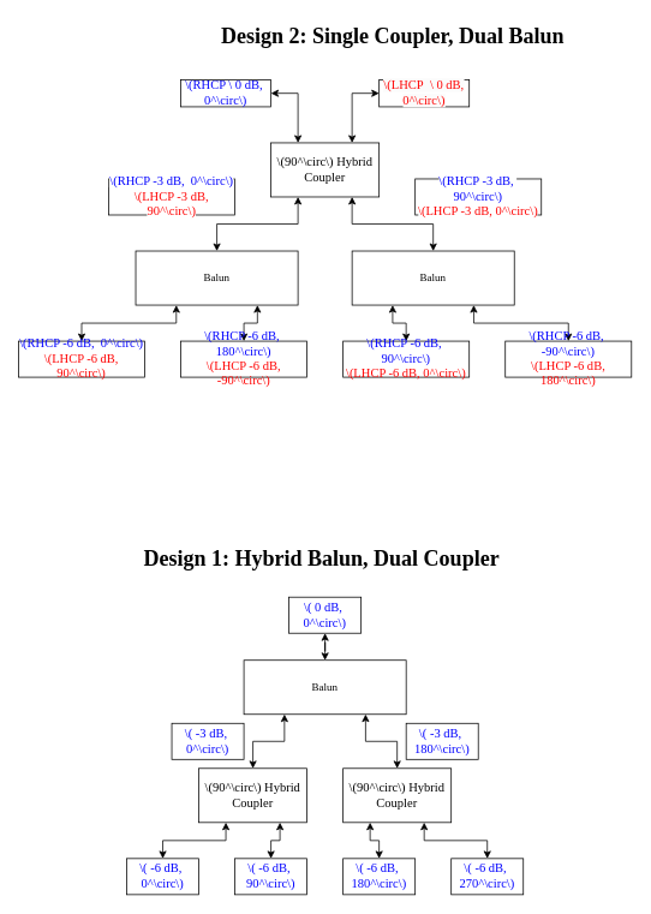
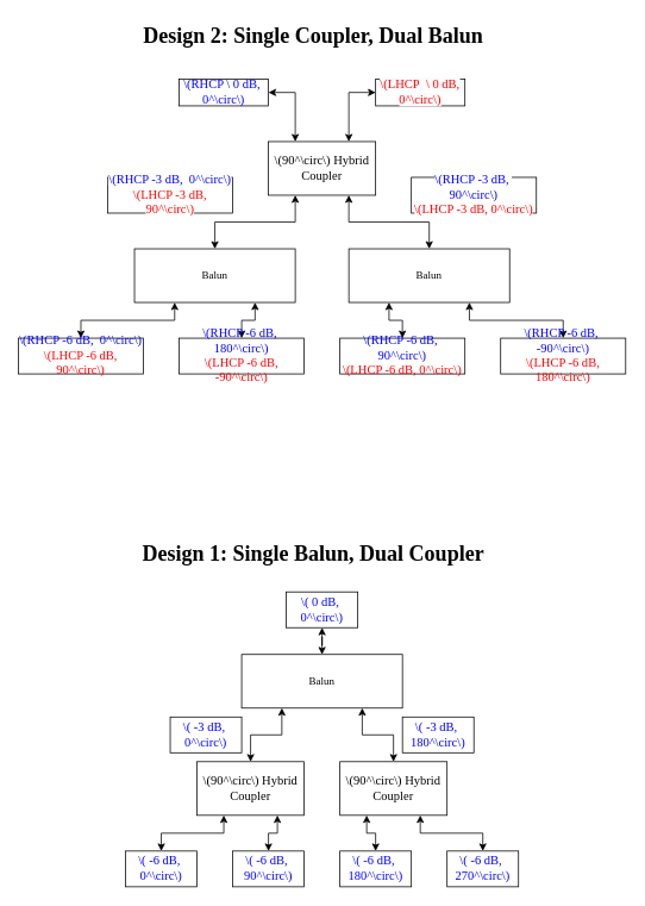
  <mxCell id="0" />
  <mxCell id="1" parent="0" />
  <mxCell id="2" style="edgeStyle=orthogonalEdgeStyle;rounded=0;orthogonalLoop=1;jettySize=auto;html=1;exitX=0.25;exitY=1;exitDx=0;exitDy=0;entryX=0.5;entryY=0;entryDx=0;entryDy=0;fontColor=#000000;startArrow=classic;startFill=1;fontFamily=Times New Roman;fontStyle=0" parent="1" source="6" target="9" edge="1"><mxGeometry relative="1" as="geometry" /></mxCell>
  <mxCell id="3" style="edgeStyle=orthogonalEdgeStyle;rounded=0;orthogonalLoop=1;jettySize=auto;html=1;exitX=0.75;exitY=1;exitDx=0;exitDy=0;entryX=0.5;entryY=0;entryDx=0;entryDy=0;fontColor=#000000;startArrow=classic;startFill=1;fontFamily=Times New Roman;fontStyle=0" parent="1" source="6" target="12" edge="1"><mxGeometry relative="1" as="geometry" /></mxCell>
  <mxCell id="4" style="edgeStyle=orthogonalEdgeStyle;rounded=0;orthogonalLoop=1;jettySize=auto;html=1;exitX=0.25;exitY=0;exitDx=0;exitDy=0;fontColor=#000000;startArrow=classic;startFill=1;entryX=1;entryY=0.5;entryDx=0;entryDy=0;" parent="1" source="6" target="15" edge="1"><mxGeometry relative="1" as="geometry"><mxPoint x="324" y="118" as="targetPoint" /></mxGeometry></mxCell>
  <mxCell id="5" style="edgeStyle=orthogonalEdgeStyle;rounded=0;orthogonalLoop=1;jettySize=auto;html=1;exitX=0.75;exitY=0;exitDx=0;exitDy=0;fontColor=#000000;startArrow=classic;startFill=1;entryX=0;entryY=0.5;entryDx=0;entryDy=0;" parent="1" source="6" target="16" edge="1"><mxGeometry relative="1" as="geometry"><mxPoint x="384" y="118" as="targetPoint" /></mxGeometry></mxCell>
  <mxCell id="6" value="&lt;span style=&quot;font-size: 14px; text-align: left; background-color: rgb(255, 255, 255);&quot;&gt;\(90^\circ\) Hybrid Coupler&lt;/span&gt;" style="rounded=0;whiteSpace=wrap;html=1;strokeColor=#000000;fontColor=#000000;fontStyle=0;fontFamily=Times New Roman;" parent="1" vertex="1"><mxGeometry x="300" y="158" width="120" height="60" as="geometry" /></mxCell>
  <mxCell id="7" style="edgeStyle=orthogonalEdgeStyle;rounded=0;orthogonalLoop=1;jettySize=auto;html=1;exitX=0.25;exitY=1;exitDx=0;exitDy=0;entryX=0.5;entryY=0;entryDx=0;entryDy=0;fontFamily=Times New Roman;fontColor=default;startArrow=classic;startFill=1;" parent="1" source="9" target="17" edge="1"><mxGeometry relative="1" as="geometry" /></mxCell>
  <mxCell id="8" style="edgeStyle=orthogonalEdgeStyle;rounded=0;orthogonalLoop=1;jettySize=auto;html=1;exitX=0.75;exitY=1;exitDx=0;exitDy=0;entryX=0.5;entryY=0;entryDx=0;entryDy=0;fontFamily=Times New Roman;fontColor=default;startArrow=classic;startFill=1;" parent="1" source="9" target="18" edge="1"><mxGeometry relative="1" as="geometry" /></mxCell>
  <mxCell id="9" value="&lt;div style=&quot;text-align: left;&quot;&gt;Balun&lt;/div&gt;" style="rounded=0;whiteSpace=wrap;html=1;strokeColor=#000000;fontColor=#000000;fontStyle=0;fontFamily=Times New Roman;" parent="1" vertex="1"><mxGeometry x="150" y="278" width="180" height="60" as="geometry" /></mxCell>
  <mxCell id="10" style="edgeStyle=orthogonalEdgeStyle;rounded=0;orthogonalLoop=1;jettySize=auto;html=1;exitX=0.75;exitY=1;exitDx=0;exitDy=0;entryX=0.5;entryY=0;entryDx=0;entryDy=0;fontFamily=Times New Roman;fontColor=default;startArrow=classic;startFill=1;" parent="1" source="12" target="20" edge="1"><mxGeometry relative="1" as="geometry" /></mxCell>
  <mxCell id="11" style="edgeStyle=orthogonalEdgeStyle;rounded=0;orthogonalLoop=1;jettySize=auto;html=1;exitX=0.25;exitY=1;exitDx=0;exitDy=0;entryX=0.5;entryY=0;entryDx=0;entryDy=0;fontFamily=Times New Roman;fontColor=default;startArrow=classic;startFill=1;" parent="1" source="12" target="19" edge="1"><mxGeometry relative="1" as="geometry" /></mxCell>
  <mxCell id="12" value="&lt;div style=&quot;text-align: left;&quot;&gt;Balun&lt;/div&gt;" style="rounded=0;whiteSpace=wrap;html=1;strokeColor=#000000;fontColor=#000000;fontStyle=0;fontFamily=Times New Roman;" parent="1" vertex="1"><mxGeometry x="390" y="278" width="180" height="60" as="geometry" /></mxCell>
  <mxCell id="13" value="&lt;span style=&quot;font-size: 14px; text-align: left; background-color: rgb(255, 255, 255);&quot;&gt;\(RHCP -3 dB,&amp;nbsp; 0^\circ\)&lt;br&gt;&lt;/span&gt;&lt;font color=&quot;#ff0000&quot;&gt;&lt;span style=&quot;border-color: var(--border-color); font-size: 14px; text-align: left; background-color: rgb(255, 255, 255);&quot;&gt;\(LHCP -3 dB, 90^\circ\)&lt;/span&gt;&lt;/font&gt;&lt;span style=&quot;font-size: 14px; text-align: left; background-color: rgb(255, 255, 255);&quot;&gt;&lt;br&gt;&lt;/span&gt;" style="text;html=1;strokeColor=default;fillColor=none;align=center;verticalAlign=middle;whiteSpace=wrap;rounded=0;fontColor=#0000FF;fontStyle=0;fontFamily=Times New Roman;" parent="1" vertex="1"><mxGeometry x="120" y="198" width="140" height="40" as="geometry" /></mxCell>
  <mxCell id="14" value="&lt;span style=&quot;font-size: 14px; text-align: left; background-color: rgb(255, 255, 255);&quot;&gt;\(RHCP -3 dB,&amp;nbsp; 90^\circ\)&lt;br&gt;&lt;/span&gt;&lt;font color=&quot;#ff0000&quot;&gt;&lt;span style=&quot;border-color: var(--border-color); font-size: 14px; text-align: left; background-color: rgb(255, 255, 255);&quot;&gt;\(LHCP -3 dB, 0^\circ\)&lt;/span&gt;&lt;/font&gt;&lt;span style=&quot;font-size: 14px; text-align: left; background-color: rgb(255, 255, 255);&quot;&gt;&lt;br&gt;&lt;/span&gt;" style="text;html=1;strokeColor=default;fillColor=none;align=center;verticalAlign=middle;whiteSpace=wrap;rounded=0;fontColor=#0000FF;fontStyle=0;fontFamily=Times New Roman;" parent="1" vertex="1"><mxGeometry x="460" y="198" width="140" height="40" as="geometry" /></mxCell>
  <mxCell id="15" value="&lt;span style=&quot;font-size: 14px; text-align: left;&quot;&gt;\(RHCP \ 0 dB,&amp;nbsp; 0^\circ\)&lt;/span&gt;&lt;span style=&quot;font-size: 14px; text-align: left;&quot;&gt;&lt;br&gt;&lt;/span&gt;" style="text;html=1;strokeColor=default;fillColor=none;align=center;verticalAlign=middle;whiteSpace=wrap;rounded=0;fontColor=#0000FF;fontStyle=0;fontFamily=Times New Roman;labelBackgroundColor=none;" parent="1" vertex="1"><mxGeometry x="200" y="88" width="100" height="30" as="geometry" /></mxCell>
  <mxCell id="16" value="&lt;span style=&quot;color: rgb(255, 0, 0); font-family: &amp;quot;Times New Roman&amp;quot;; font-size: 14px; font-style: normal; font-variant-ligatures: normal; font-variant-caps: normal; font-weight: 400; letter-spacing: normal; orphans: 2; text-align: left; text-indent: 0px; text-transform: none; widows: 2; word-spacing: 0px; -webkit-text-stroke-width: 0px; background-color: rgb(251, 251, 251); text-decoration-thickness: initial; text-decoration-style: initial; text-decoration-color: initial; float: none; display: inline !important;&quot;&gt;\(LHCP&amp;nbsp; \ 0 dB, 0^\circ\)&lt;/span&gt;" style="text;html=1;strokeColor=default;fillColor=none;align=center;verticalAlign=middle;whiteSpace=wrap;rounded=0;fontColor=#0000FF;fontStyle=0;fontFamily=Times New Roman;labelBackgroundColor=none;" parent="1" vertex="1"><mxGeometry x="420" y="88" width="100" height="30" as="geometry" /></mxCell>
  <mxCell id="17" value="&lt;span style=&quot;font-size: 14px; text-align: left;&quot;&gt;\(RHCP -6 dB,&amp;nbsp; 0^\circ\)&lt;br&gt;&lt;/span&gt;&lt;font color=&quot;#ff0000&quot;&gt;&lt;span style=&quot;border-color: var(--border-color); font-size: 14px; text-align: left;&quot;&gt;\(LHCP -6 dB, 90^\circ\)&lt;/span&gt;&lt;/font&gt;&lt;span style=&quot;font-size: 14px; text-align: left;&quot;&gt;&lt;br&gt;&lt;/span&gt;" style="text;html=1;strokeColor=default;fillColor=none;align=center;verticalAlign=middle;whiteSpace=wrap;rounded=0;fontColor=#0000FF;fontStyle=0;fontFamily=Times New Roman;labelBackgroundColor=none;" parent="1" vertex="1"><mxGeometry x="20" y="378" width="140" height="40" as="geometry" /></mxCell>
  <mxCell id="18" value="&lt;span style=&quot;font-size: 14px; text-align: left;&quot;&gt;\(RHCP -6 dB,&amp;nbsp; 180^\circ\)&lt;br&gt;&lt;/span&gt;&lt;font color=&quot;#ff0000&quot;&gt;&lt;span style=&quot;border-color: var(--border-color); font-size: 14px; text-align: left;&quot;&gt;\(LHCP -6 dB, -90^\circ\)&lt;/span&gt;&lt;/font&gt;&lt;span style=&quot;font-size: 14px; text-align: left;&quot;&gt;&lt;br&gt;&lt;/span&gt;" style="text;html=1;strokeColor=default;fillColor=none;align=center;verticalAlign=middle;whiteSpace=wrap;rounded=0;fontColor=#0000FF;fontStyle=0;fontFamily=Times New Roman;labelBackgroundColor=none;" parent="1" vertex="1"><mxGeometry x="200" y="378" width="140" height="40" as="geometry" /></mxCell>
  <mxCell id="19" value="&lt;span style=&quot;font-size: 14px; text-align: left;&quot;&gt;\(RHCP -6 dB,&amp;nbsp; 90^\circ\)&lt;br&gt;&lt;/span&gt;&lt;font color=&quot;#ff0000&quot;&gt;&lt;span style=&quot;border-color: var(--border-color); font-size: 14px; text-align: left;&quot;&gt;\(LHCP -6 dB, 0^\circ\)&lt;/span&gt;&lt;/font&gt;&lt;span style=&quot;font-size: 14px; text-align: left;&quot;&gt;&lt;br&gt;&lt;/span&gt;" style="text;html=1;strokeColor=default;fillColor=none;align=center;verticalAlign=middle;whiteSpace=wrap;rounded=0;fontColor=#0000FF;fontStyle=0;fontFamily=Times New Roman;labelBackgroundColor=none;" parent="1" vertex="1"><mxGeometry x="380" y="378" width="140" height="40" as="geometry" /></mxCell>
  <mxCell id="20" value="&lt;span style=&quot;font-size: 14px; text-align: left;&quot;&gt;\(RHCP -6 dB,&amp;nbsp; -90^\circ\)&lt;br&gt;&lt;/span&gt;&lt;font color=&quot;#ff0000&quot;&gt;&lt;span style=&quot;border-color: var(--border-color); font-size: 14px; text-align: left;&quot;&gt;\(LHCP -6 dB, 180^\circ\)&lt;/span&gt;&lt;/font&gt;&lt;span style=&quot;font-size: 14px; text-align: left;&quot;&gt;&lt;br&gt;&lt;/span&gt;" style="text;html=1;strokeColor=default;fillColor=none;align=center;verticalAlign=middle;whiteSpace=wrap;rounded=0;fontColor=#0000FF;fontStyle=0;fontFamily=Times New Roman;labelBackgroundColor=none;" parent="1" vertex="1"><mxGeometry x="560" y="378" width="140" height="40" as="geometry" /></mxCell>
  <mxCell id="21" style="edgeStyle=orthogonalEdgeStyle;rounded=0;orthogonalLoop=1;jettySize=auto;html=1;exitX=0.25;exitY=1;exitDx=0;exitDy=0;entryX=0.5;entryY=0;entryDx=0;entryDy=0;fontFamily=Times New Roman;fontColor=default;startArrow=classic;startFill=1;" parent="1" source="23" target="26" edge="1"><mxGeometry relative="1" as="geometry" /></mxCell>
  <mxCell id="22" style="edgeStyle=orthogonalEdgeStyle;rounded=0;orthogonalLoop=1;jettySize=auto;html=1;exitX=0.75;exitY=1;exitDx=0;exitDy=0;entryX=0.5;entryY=0;entryDx=0;entryDy=0;fontFamily=Times New Roman;fontColor=default;startArrow=classic;startFill=1;" parent="1" source="23" target="29" edge="1"><mxGeometry relative="1" as="geometry" /></mxCell>
  <mxCell id="23" value="&lt;div style=&quot;text-align: left;&quot;&gt;Balun&lt;/div&gt;" style="rounded=0;whiteSpace=wrap;html=1;strokeColor=#000000;fontColor=#000000;fontStyle=0;fontFamily=Times New Roman;" parent="1" vertex="1"><mxGeometry x="270" y="732" width="180" height="60" as="geometry" /></mxCell>
  <mxCell id="24" style="edgeStyle=orthogonalEdgeStyle;rounded=0;orthogonalLoop=1;jettySize=auto;html=1;exitX=0.25;exitY=1;exitDx=0;exitDy=0;entryX=0.5;entryY=0;entryDx=0;entryDy=0;fontFamily=Times New Roman;fontColor=#000000;startArrow=classic;startFill=1;" parent="1" source="26" target="32" edge="1"><mxGeometry relative="1" as="geometry" /></mxCell>
  <mxCell id="25" style="edgeStyle=orthogonalEdgeStyle;rounded=0;orthogonalLoop=1;jettySize=auto;html=1;exitX=0.75;exitY=1;exitDx=0;exitDy=0;entryX=0.5;entryY=0;entryDx=0;entryDy=0;fontFamily=Times New Roman;fontColor=#000000;startArrow=classic;startFill=1;" parent="1" source="26" target="33" edge="1"><mxGeometry relative="1" as="geometry" /></mxCell>
  <mxCell id="26" value="&lt;span style=&quot;font-size: 14px; text-align: left; background-color: rgb(255, 255, 255);&quot;&gt;\(90^\circ\) Hybrid Coupler&lt;/span&gt;" style="rounded=0;whiteSpace=wrap;html=1;strokeColor=#000000;fontColor=#000000;fontStyle=0;fontFamily=Times New Roman;" parent="1" vertex="1"><mxGeometry x="220" y="852" width="120" height="60" as="geometry" /></mxCell>
  <mxCell id="27" style="edgeStyle=orthogonalEdgeStyle;rounded=0;orthogonalLoop=1;jettySize=auto;html=1;exitX=0.25;exitY=1;exitDx=0;exitDy=0;entryX=0.5;entryY=0;entryDx=0;entryDy=0;fontFamily=Times New Roman;fontColor=#000000;startArrow=classic;startFill=1;" parent="1" source="29" target="34" edge="1"><mxGeometry relative="1" as="geometry" /></mxCell>
  <mxCell id="28" style="edgeStyle=orthogonalEdgeStyle;rounded=0;orthogonalLoop=1;jettySize=auto;html=1;exitX=0.75;exitY=1;exitDx=0;exitDy=0;entryX=0.5;entryY=0;entryDx=0;entryDy=0;fontFamily=Times New Roman;fontColor=#000000;startArrow=classic;startFill=1;" parent="1" source="29" target="35" edge="1"><mxGeometry relative="1" as="geometry" /></mxCell>
  <mxCell id="29" value="&lt;span style=&quot;font-size: 14px; text-align: left; background-color: rgb(255, 255, 255);&quot;&gt;\(90^\circ\) Hybrid Coupler&lt;/span&gt;" style="rounded=0;whiteSpace=wrap;html=1;strokeColor=#000000;fontColor=#000000;fontStyle=0;fontFamily=Times New Roman;" parent="1" vertex="1"><mxGeometry x="380" y="852" width="120" height="60" as="geometry" /></mxCell>
  <mxCell id="30" value="&lt;span style=&quot;font-size: 14px; text-align: left; background-color: rgb(255, 255, 255);&quot;&gt;\( -3 dB,&amp;nbsp; 0^\circ\)&lt;/span&gt;" style="text;html=1;strokeColor=default;fillColor=none;align=center;verticalAlign=middle;whiteSpace=wrap;rounded=0;fontColor=#0000FF;fontStyle=0;fontFamily=Times New Roman;" parent="1" vertex="1"><mxGeometry x="190" y="802" width="80" height="40" as="geometry" /></mxCell>
  <mxCell id="31" value="&lt;span style=&quot;font-size: 14px; text-align: left; background-color: rgb(255, 255, 255);&quot;&gt;\( -3 dB,&amp;nbsp; 180^\circ\)&lt;/span&gt;" style="text;html=1;strokeColor=default;fillColor=none;align=center;verticalAlign=middle;whiteSpace=wrap;rounded=0;fontColor=#0000FF;fontStyle=0;fontFamily=Times New Roman;" parent="1" vertex="1"><mxGeometry x="450" y="802" width="80" height="40" as="geometry" /></mxCell>
  <mxCell id="32" value="&lt;span style=&quot;font-size: 14px; text-align: left; background-color: rgb(255, 255, 255);&quot;&gt;\( -6 dB,&amp;nbsp; 0^\circ\)&lt;/span&gt;" style="text;html=1;strokeColor=default;fillColor=none;align=center;verticalAlign=middle;whiteSpace=wrap;rounded=0;fontColor=#0000FF;fontStyle=0;fontFamily=Times New Roman;" parent="1" vertex="1"><mxGeometry x="140" y="952" width="80" height="40" as="geometry" /></mxCell>
  <mxCell id="33" value="&lt;span style=&quot;font-size: 14px; text-align: left; background-color: rgb(255, 255, 255);&quot;&gt;\( -6 dB,&amp;nbsp; 90^\circ\)&lt;/span&gt;" style="text;html=1;strokeColor=default;fillColor=none;align=center;verticalAlign=middle;whiteSpace=wrap;rounded=0;fontColor=#0000FF;fontStyle=0;fontFamily=Times New Roman;" parent="1" vertex="1"><mxGeometry x="260" y="952" width="80" height="40" as="geometry" /></mxCell>
  <mxCell id="34" value="&lt;span style=&quot;font-size: 14px; text-align: left; background-color: rgb(255, 255, 255);&quot;&gt;\( -6 dB,&amp;nbsp; 180^\circ\)&lt;/span&gt;" style="text;html=1;strokeColor=default;fillColor=none;align=center;verticalAlign=middle;whiteSpace=wrap;rounded=0;fontColor=#0000FF;fontStyle=0;fontFamily=Times New Roman;" parent="1" vertex="1"><mxGeometry x="380" y="952" width="80" height="40" as="geometry" /></mxCell>
  <mxCell id="35" value="&lt;span style=&quot;font-size: 14px; text-align: left; background-color: rgb(255, 255, 255);&quot;&gt;\( -6 dB,&amp;nbsp; 270^\circ\)&lt;/span&gt;" style="text;html=1;strokeColor=default;fillColor=none;align=center;verticalAlign=middle;whiteSpace=wrap;rounded=0;fontColor=#0000FF;fontStyle=0;fontFamily=Times New Roman;" parent="1" vertex="1"><mxGeometry x="500" y="952" width="80" height="40" as="geometry" /></mxCell>
  <mxCell id="36" value="" style="edgeStyle=orthogonalEdgeStyle;rounded=0;orthogonalLoop=1;jettySize=auto;html=1;fontFamily=Times New Roman;fontColor=#0000FF;startArrow=classic;startFill=1;" parent="1" source="37" target="23" edge="1"><mxGeometry relative="1" as="geometry" /></mxCell>
  <mxCell id="37" value="&lt;span style=&quot;font-size: 14px; text-align: left; background-color: rgb(255, 255, 255);&quot;&gt;\( 0 dB,&amp;nbsp; 0^\circ\)&lt;/span&gt;" style="text;html=1;strokeColor=default;fillColor=none;align=center;verticalAlign=middle;whiteSpace=wrap;rounded=0;fontColor=#0000FF;fontStyle=0;fontFamily=Times New Roman;" parent="1" vertex="1"><mxGeometry x="320" y="662" width="80" height="40" as="geometry" /></mxCell>
- <mxCell id="38" value="&lt;h1&gt;Design 1: Hybrid Balun, Dual Coupler&lt;/h1&gt;" style="text;html=1;strokeColor=none;fillColor=none;spacing=5;spacingTop=-20;whiteSpace=wrap;overflow=hidden;rounded=0;labelBackgroundColor=none;fontFamily=Times New Roman;fontColor=#000000;" parent="1" vertex="1"><mxGeometry x="154" y="600" width="411" height="50" as="geometry" /></mxCell>
- <mxCell id="39" value="&lt;h1&gt;Design 2: Single Coupler, Dual Balun&lt;/h1&gt;" style="text;html=1;strokeColor=none;fillColor=none;spacing=5;spacingTop=-20;whiteSpace=wrap;overflow=hidden;rounded=0;labelBackgroundColor=none;fontFamily=Times New Roman;fontColor=#000000;" parent="1" vertex="1"><mxGeometry x="239.5" y="20" width="411" height="50" as="geometry" /></mxCell>
+ <mxCell id="38" value="&lt;h1&gt;Design 1: Single Balun, Dual Coupler&lt;/h1&gt;" style="text;html=1;strokeColor=none;fillColor=none;spacing=5;spacingTop=-20;whiteSpace=wrap;overflow=hidden;rounded=0;labelBackgroundColor=none;fontFamily=Times New Roman;fontColor=#000000;" parent="1" vertex="1"><mxGeometry x="154" y="600" width="411" height="50" as="geometry" /></mxCell>
+ <mxCell id="39" value="&lt;h1&gt;Design 2: Single Coupler, Dual Balun&lt;/h1&gt;" style="text;html=1;strokeColor=none;fillColor=none;spacing=5;spacingTop=-20;whiteSpace=wrap;overflow=hidden;rounded=0;labelBackgroundColor=none;fontFamily=Times New Roman;fontColor=#000000;" parent="1" vertex="1"><mxGeometry x="154.5" y="20" width="411" height="50" as="geometry" /></mxCell>
